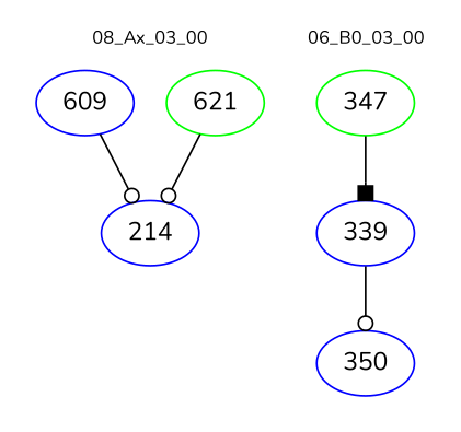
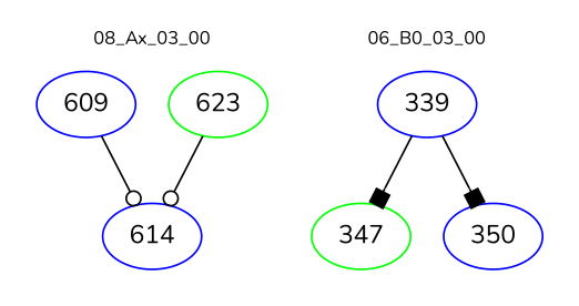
  digraph {
    fontname=Nunito
    node [color=blue fontname=Nunito]
    edge [arrowhead=odot color=black fontname=Nunito]
-   n1 [color=green label=621]
+   n1 [color=green label=623]
    n2 [label=609]
-   n3 [label=214]
+   n3 [label=614]
    n4 [color=green label=347]
    n5 [label=339]
    n6 [label=350]
    subgraph cluster_1 {
      color=white
      fontsize=10
      label="08_Ax_03_00"
      n1
      n2
      n3
    }
    subgraph cluster_2 {
      color=white
      fontsize=10
      label="06_B0_03_00"
      n4
      n5
      n6
    }
    n1 -> n3
    n2 -> n3
-   n4 -> n5 [arrowhead=box]
-   n5 -> n6
+   n5 -> n4 [arrowhead=box]
+   n5 -> n6 [arrowhead=box]
  }
